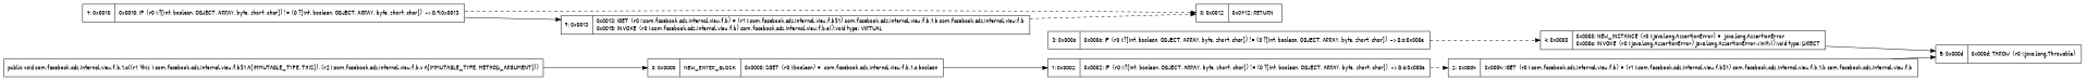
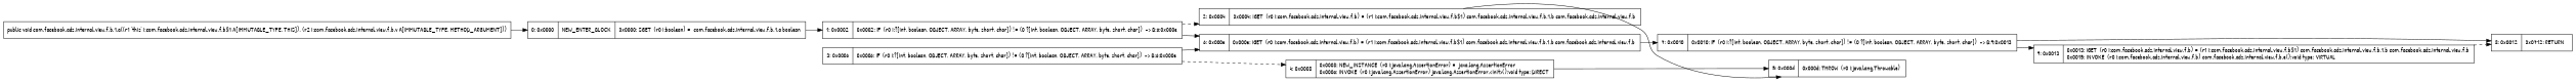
  digraph {
    fontname="Patrick Hand"
    rankdir=LR
    node [fontname="Patrick Hand" shape=record]
    edge [fontname="Patrick Hand"]
    n1 [label="{0\:\ 0x0000|NEW_ENTER_BLOCK\l|0x0000: SGET  (r0 I:boolean) =  com.facebook.ads.internal.view.f.b.1.a boolean \l}"]
    n2 [label="{1\:\ 0x0002|0x0002: IF  (r0 I:?[int, boolean, OBJECT, ARRAY, byte, short, char]) != (0 ?[int, boolean, OBJECT, ARRAY, byte, short, char])  \-\> B:6:0x000e \l}"]
    n3 [label="{2\:\ 0x0004|0x0004: IGET  (r0 I:com.facebook.ads.internal.view.f.b) = (r1 I:com.facebook.ads.internal.view.f.b$1) com.facebook.ads.internal.view.f.b.1.b com.facebook.ads.internal.view.f.b \l}"]
+   n4 [label="{6\:\ 0x000e|0x000e: IGET  (r0 I:com.facebook.ads.internal.view.f.b) = (r1 I:com.facebook.ads.internal.view.f.b$1) com.facebook.ads.internal.view.f.b.1.b com.facebook.ads.internal.view.f.b \l}"]
    n5 [label="{5\:\ 0x000d|0x000d: THROW  (r0 I:java.lang.Throwable) \l}"]
    n6 [label="{7\:\ 0x0010|0x0010: IF  (r0 I:?[int, boolean, OBJECT, ARRAY, byte, short, char]) != (0 ?[int, boolean, OBJECT, ARRAY, byte, short, char])  \-\> B:9:0x0013 \l}"]
    n7 [label="{3\:\ 0x0006|0x0006: IF  (r0 I:?[int, boolean, OBJECT, ARRAY, byte, short, char]) != (0 ?[int, boolean, OBJECT, ARRAY, byte, short, char])  \-\> B:6:0x000e \l}"]
    n8 [label="{4\:\ 0x0008|0x0008: NEW_INSTANCE  (r0 I:java.lang.AssertionError) =  java.lang.AssertionError \l0x000a: INVOKE  (r0 I:java.lang.AssertionError) java.lang.AssertionError.\<init\>():void type: DIRECT \l}"]
    n9 [label="{8\:\ 0x0012|0x0712: RETURN   \l}"]
    n10 [label="{9\:\ 0x0013|0x0013: IGET  (r0 I:com.facebook.ads.internal.view.f.b) = (r1 I:com.facebook.ads.internal.view.f.b$1) com.facebook.ads.internal.view.f.b.1.b com.facebook.ads.internal.view.f.b \l0x0015: INVOKE  (r0 I:com.facebook.ads.internal.view.f.b) com.facebook.ads.internal.view.f.b.e():void type: VIRTUAL \l}"]
    n11 [label="{public void com.facebook.ads.internal.view.f.b.1.a((r1 'this' I:com.facebook.ads.internal.view.f.b$1 A[IMMUTABLE_TYPE, THIS]), (r2 I:com.facebook.ads.internal.view.f.b.v A[IMMUTABLE_TYPE, METHOD_ARGUMENT])) }"]
    n1 -> n2
    n2 -> n3 [style=dashed]
+   n2 -> n4
    n3 -> n5
-   n6 -> n9 [style=dashed]
+   n4 -> n6
+   n6 -> n9 [style=solid]
    n6 -> n10
+   n7 -> n4
    n7 -> n8 [style=dashed]
    n8 -> n5
    n10 -> n9 [style=dashed]
    n11 -> n1
  }
